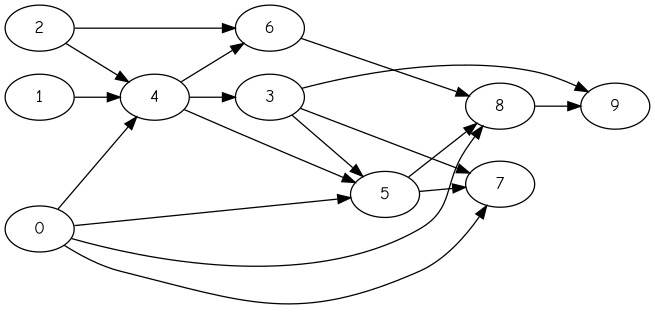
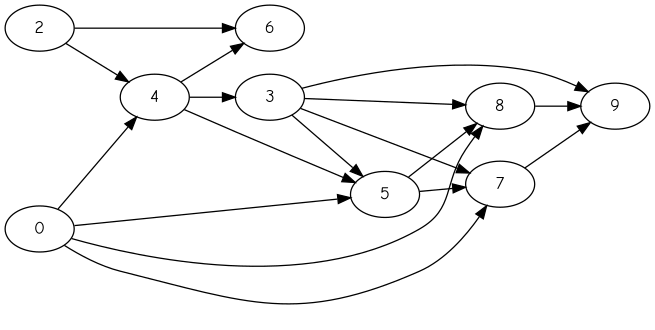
  digraph {
    fontname="Comic Neue"
    rankdir=LR
    node [Weight=5 fontname="Comic Neue"]
    edge [Weight=12 fontname="Comic Neue"]
    0
    4
    5
    7 [Weight=2]
    8 [Weight=3]
    3 [Weight=8]
    9 [Weight=9]
    6 [Weight=2]
    2 [Weight=7]
-   1 [Weight=3]
    0 -> 4 [Weight=37]
    0 -> 5 [Weight=21]
    0 -> 7
    0 -> 8 [Weight=17]
    4 -> 5 [Weight=8]
    4 -> 3
    4 -> 6 [Weight=21]
    5 -> 7 [Weight=25]
    5 -> 8 [Weight=17]
+   7 -> 9 [Weight=37]
    8 -> 9 [Weight=29]
    3 -> 5 [Weight=25]
    3 -> 7 [Weight=42]
    3 -> 9 [Weight=42]
-   6 -> 8 [Weight=29]
+   3 -> 8 [Weight=29]
    2 -> 4 [Weight=33]
    2 -> 6 [Weight=29]
-   1 -> 4
  }
